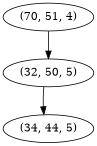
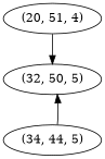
  digraph {
-   "(20, 51, 4)" [label="(70, 51, 4)"]
+   "(20, 51, 4)"
    "(32, 50, 5)"
    n3 [label="(34, 44, 5)"]
    "(20, 51, 4)" -> "(32, 50, 5)"
-   "(32, 50, 5)" -> n3
+   n3 -> "(32, 50, 5)"
  }
